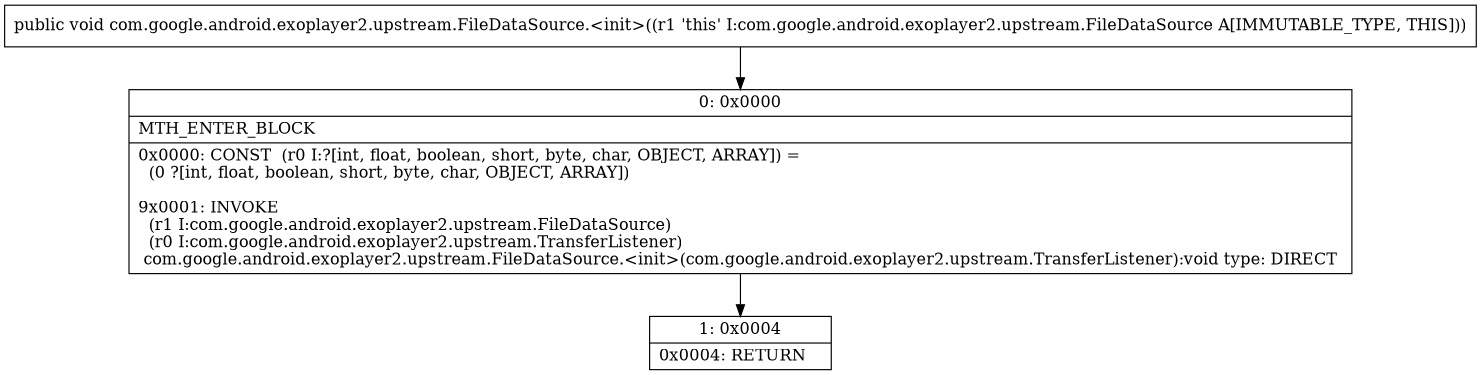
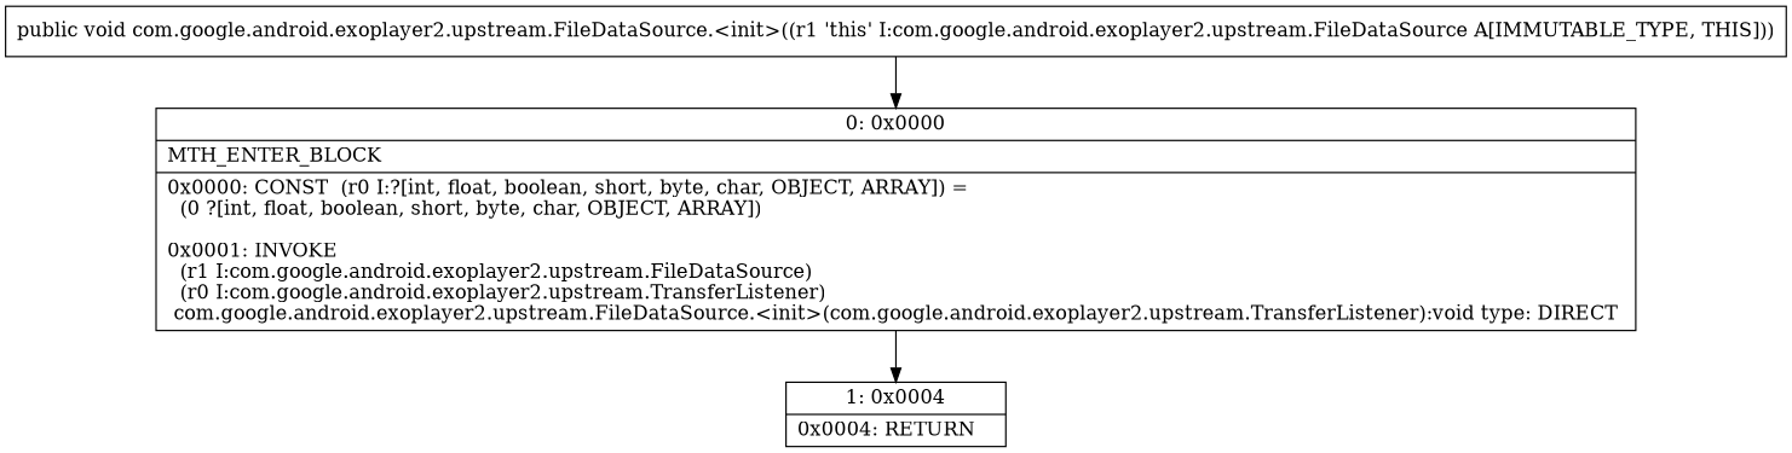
  digraph {
    node [shape=record]
-   n1 [label="{0\:\ 0x0000|MTH_ENTER_BLOCK\l|0x0000: CONST  (r0 I:?[int, float, boolean, short, byte, char, OBJECT, ARRAY]) = \l  (0 ?[int, float, boolean, short, byte, char, OBJECT, ARRAY])\l \l9x0001: INVOKE  \l  (r1 I:com.google.android.exoplayer2.upstream.FileDataSource)\l  (r0 I:com.google.android.exoplayer2.upstream.TransferListener)\l com.google.android.exoplayer2.upstream.FileDataSource.\<init\>(com.google.android.exoplayer2.upstream.TransferListener):void type: DIRECT \l}"]
+   n1 [label="{0\:\ 0x0000|MTH_ENTER_BLOCK\l|0x0000: CONST  (r0 I:?[int, float, boolean, short, byte, char, OBJECT, ARRAY]) = \l  (0 ?[int, float, boolean, short, byte, char, OBJECT, ARRAY])\l \l0x0001: INVOKE  \l  (r1 I:com.google.android.exoplayer2.upstream.FileDataSource)\l  (r0 I:com.google.android.exoplayer2.upstream.TransferListener)\l com.google.android.exoplayer2.upstream.FileDataSource.\<init\>(com.google.android.exoplayer2.upstream.TransferListener):void type: DIRECT \l}"]
    n2 [label="{1\:\ 0x0004|0x0004: RETURN   \l}"]
    n3 [label="{public void com.google.android.exoplayer2.upstream.FileDataSource.\<init\>((r1 'this' I:com.google.android.exoplayer2.upstream.FileDataSource A[IMMUTABLE_TYPE, THIS])) }"]
    n1 -> n2
    n3 -> n1
  }
